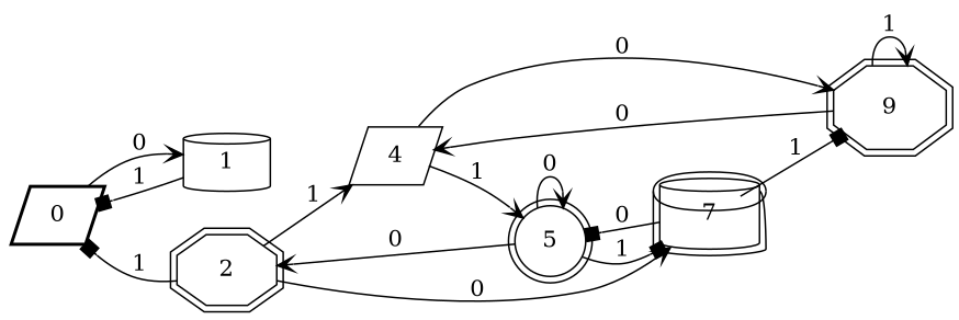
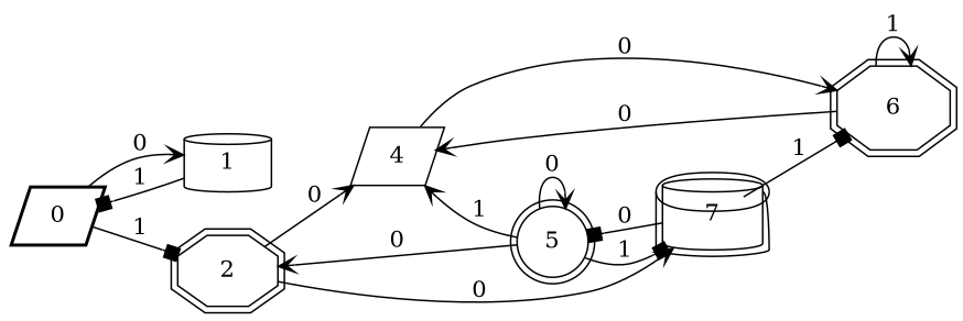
  digraph {
    rankdir=LR
    node [shape=parallelogram peripheries=2]
    edge [arrowhead=vee]
    0 [style=bold peripheries=""]
    1 [shape=cylinder peripheries=""]
    2 [shape=octagon]
    n4 [label=7 shape=cylinder]
    4 [peripheries=""]
    5 [shape=circle]
-   6 [shape=octagon label=9]
+   6 [shape=octagon]
    0 -> 1 [label=0]
-   2 -> 0 [arrowhead=box label=1]
+   0 -> 2 [arrowhead=box label=1]
    1 -> 0 [arrowhead=box label=1]
    2 -> n4 [label=0]
-   2 -> 4 [label=1]
+   2 -> 4 [label=0]
    n4 -> 5 [arrowhead=box label=0]
    n4 -> 6 [arrowhead=box label=1]
-   4 -> 5 [label=1]
+   5 -> 4 [label=1]
    4 -> 6 [label=0]
    5 -> 2 [label=0]
    5 -> n4 [arrowhead=box label=1]
    5 -> 5 [label=0]
    6 -> 4 [label=0]
    6 -> 6 [label=1]
  }
